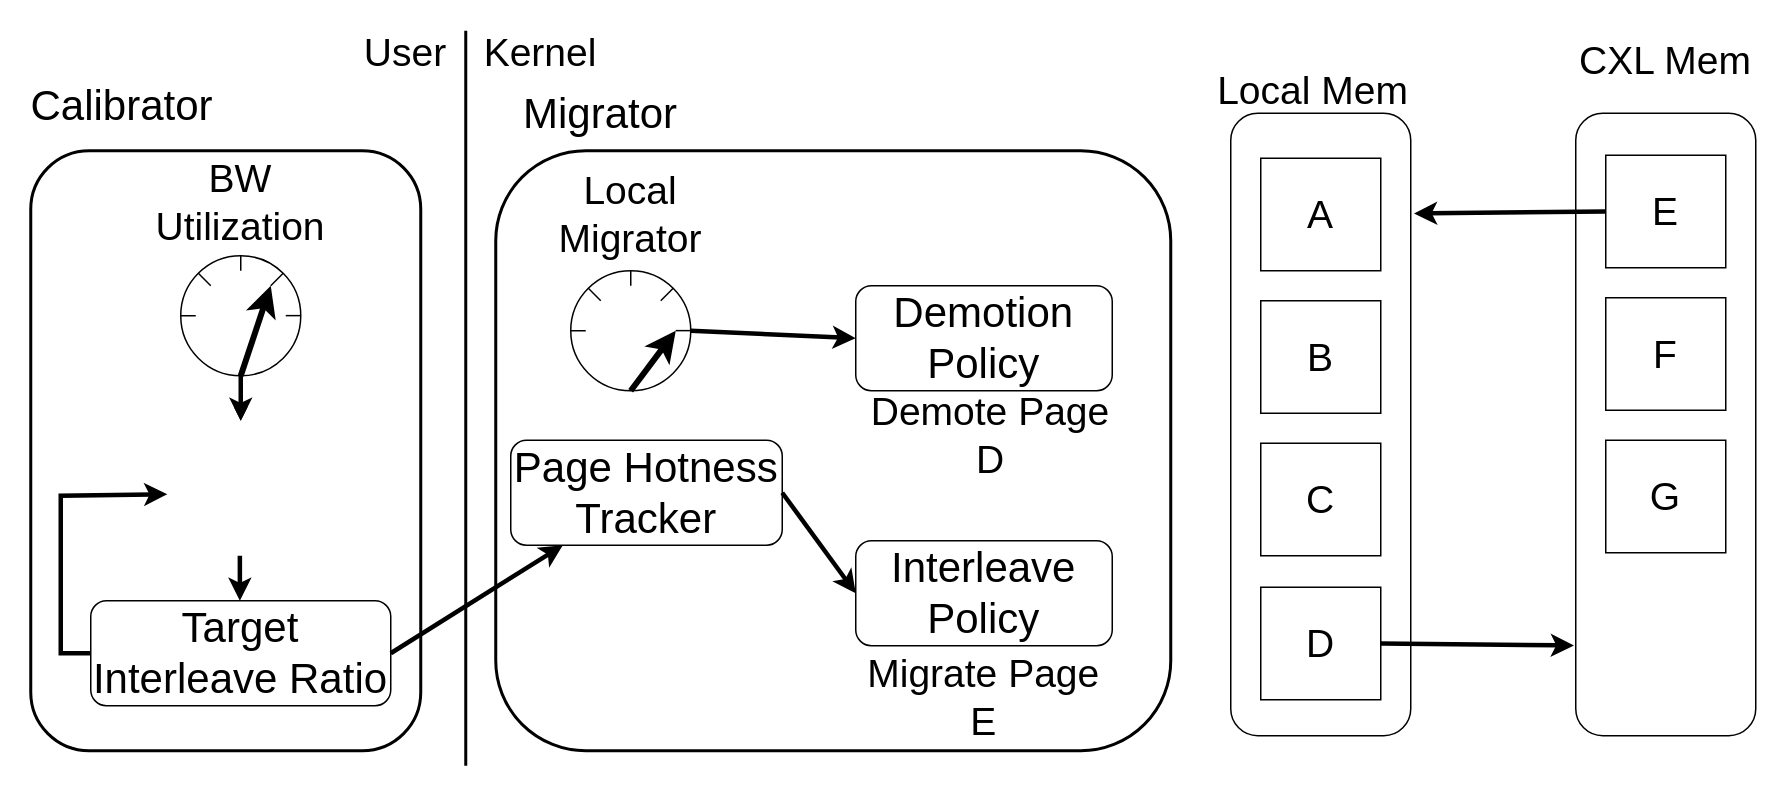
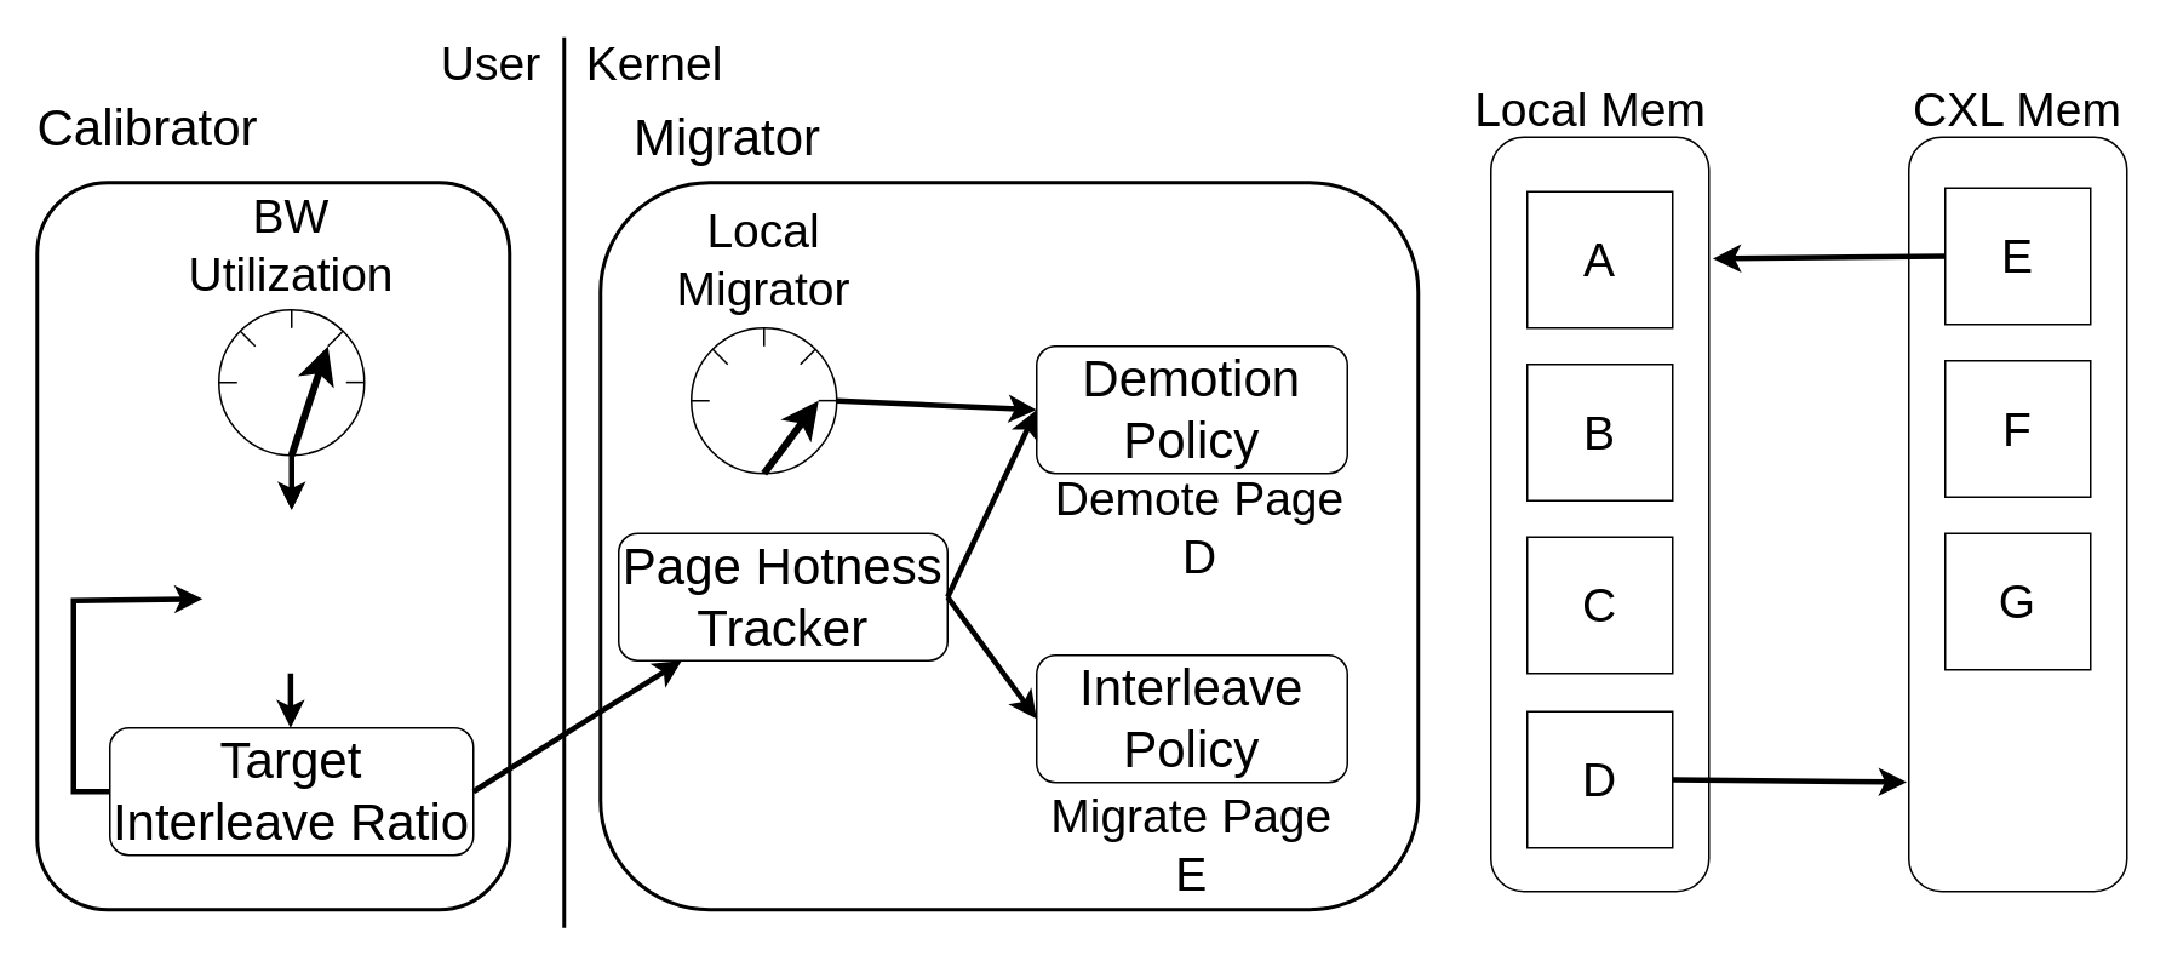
  <mxCell id="0" />
  <mxCell id="1" parent="0" />
  <mxCell id="2" value="" style="rounded=1;whiteSpace=wrap;html=1;strokeWidth=2;" vertex="1" parent="1"><mxGeometry x="330" y="100" width="450" height="400" as="geometry" /></mxCell>
  <mxCell id="3" value="" style="rounded=1;whiteSpace=wrap;html=1;fillColor=default;strokeWidth=2;" vertex="1" parent="1"><mxGeometry x="20" y="100" width="260" height="400" as="geometry" /></mxCell>
  <mxCell id="4" value="" style="edgeStyle=orthogonalEdgeStyle;rounded=0;orthogonalLoop=1;jettySize=auto;html=1;" edge="1" parent="1" source="5" target="7"><mxGeometry relative="1" as="geometry" /></mxCell>
  <mxCell id="5" value="" style="ellipse;whiteSpace=wrap;html=1;aspect=fixed;" vertex="1" parent="1"><mxGeometry x="120" y="170" width="80" height="80" as="geometry" /></mxCell>
  <mxCell id="6" value="" style="endArrow=classic;html=1;rounded=0;exitX=0.5;exitY=1;exitDx=0;exitDy=0;startSize=6;endSize=8;strokeWidth=4;" edge="1" parent="1" source="5"><mxGeometry width="50" height="50" relative="1" as="geometry"><mxPoint x="310" y="440" as="sourcePoint" /><mxPoint x="180" y="190" as="targetPoint" /></mxGeometry></mxCell>
  <mxCell id="7" value="" style="shape=image;html=1;verticalAlign=top;verticalLabelPosition=bottom;labelBackgroundColor=#ffffff;imageAspect=0;aspect=fixed;image=https://cdn2.iconfinder.com/data/icons/boxicons-regular-vol-1/24/bx-brain-128.png" vertex="1" parent="1"><mxGeometry x="111" y="280" width="98" height="98" as="geometry" /></mxCell>
  <mxCell id="8" value="&lt;font style=&quot;font-size: 28px;&quot;&gt;Target Interleave Ratio&lt;/font&gt;" style="rounded=1;whiteSpace=wrap;html=1;" vertex="1" parent="1"><mxGeometry x="60" y="400" width="200" height="70" as="geometry" /></mxCell>
  <mxCell id="9" value="&lt;font style=&quot;font-size: 26px;&quot;&gt;BW Utilization&lt;/font&gt;" style="text;html=1;align=center;verticalAlign=middle;whiteSpace=wrap;rounded=0;" vertex="1" parent="1"><mxGeometry x="105" y="120" width="110" height="30" as="geometry" /></mxCell>
  <mxCell id="10" value="" style="endArrow=classic;html=1;rounded=0;exitX=0.5;exitY=1;exitDx=0;exitDy=0;entryX=0.5;entryY=0;entryDx=0;entryDy=0;strokeWidth=3;" edge="1" parent="1" source="5" target="7"><mxGeometry width="50" height="50" relative="1" as="geometry"><mxPoint x="220" y="420" as="sourcePoint" /><mxPoint x="270" y="370" as="targetPoint" /><Array as="points"><mxPoint x="160" y="270" /></Array></mxGeometry></mxCell>
  <mxCell id="11" value="" style="endArrow=none;html=1;rounded=0;entryX=0;entryY=0.5;entryDx=0;entryDy=0;" edge="1" parent="1" target="5"><mxGeometry width="50" height="50" relative="1" as="geometry"><mxPoint x="130" y="210" as="sourcePoint" /><mxPoint x="270" y="370" as="targetPoint" /></mxGeometry></mxCell>
  <mxCell id="12" value="" style="endArrow=none;html=1;rounded=0;entryX=0;entryY=0;entryDx=0;entryDy=0;" edge="1" parent="1" target="5"><mxGeometry width="50" height="50" relative="1" as="geometry"><mxPoint x="140" y="190" as="sourcePoint" /><mxPoint x="130" y="190" as="targetPoint" /></mxGeometry></mxCell>
  <mxCell id="13" value="" style="endArrow=none;html=1;rounded=0;entryX=0.5;entryY=0;entryDx=0;entryDy=0;exitX=0.5;exitY=0.125;exitDx=0;exitDy=0;exitPerimeter=0;" edge="1" parent="1" source="5" target="5"><mxGeometry width="50" height="50" relative="1" as="geometry"><mxPoint x="170" y="180" as="sourcePoint" /><mxPoint x="160" y="180" as="targetPoint" /></mxGeometry></mxCell>
  <mxCell id="14" value="" style="endArrow=none;html=1;rounded=0;entryX=0;entryY=0.5;entryDx=0;entryDy=0;" edge="1" parent="1"><mxGeometry width="50" height="50" relative="1" as="geometry"><mxPoint x="200" y="209.92" as="sourcePoint" /><mxPoint x="190" y="209.92" as="targetPoint" /></mxGeometry></mxCell>
  <mxCell id="15" value="" style="endArrow=none;html=1;rounded=0;exitX=1;exitY=0;exitDx=0;exitDy=0;entryX=0.75;entryY=0.25;entryDx=0;entryDy=0;entryPerimeter=0;" edge="1" parent="1" source="5" target="5"><mxGeometry width="50" height="50" relative="1" as="geometry"><mxPoint x="190" y="188" as="sourcePoint" /><mxPoint x="210" y="200" as="targetPoint" /></mxGeometry></mxCell>
  <mxCell id="16" value="" style="endArrow=classic;html=1;rounded=0;exitX=0.5;exitY=1;exitDx=0;exitDy=0;entryX=0.5;entryY=0;entryDx=0;entryDy=0;strokeWidth=3;" edge="1" parent="1"><mxGeometry width="50" height="50" relative="1" as="geometry"><mxPoint x="159.41" y="370" as="sourcePoint" /><mxPoint x="159.41" y="400" as="targetPoint" /><Array as="points"><mxPoint x="159.41" y="390" /></Array></mxGeometry></mxCell>
  <mxCell id="17" value="" style="endArrow=classic;html=1;rounded=0;exitX=0;exitY=0.5;exitDx=0;exitDy=0;entryX=0;entryY=0.5;entryDx=0;entryDy=0;strokeWidth=3;" edge="1" parent="1" source="8" target="7"><mxGeometry width="50" height="50" relative="1" as="geometry"><mxPoint x="230" y="220" as="sourcePoint" /><mxPoint x="280" y="170" as="targetPoint" /><Array as="points"><mxPoint x="40" y="435" /><mxPoint x="40" y="380" /><mxPoint x="40" y="330" /></Array></mxGeometry></mxCell>
  <mxCell id="18" value="&lt;font style=&quot;font-size: 28px;&quot;&gt;Calibrator&lt;/font&gt;" style="text;html=1;align=center;verticalAlign=middle;whiteSpace=wrap;rounded=0;" vertex="1" parent="1"><mxGeometry x="51" y="55" width="60" height="30" as="geometry" /></mxCell>
  <mxCell id="19" value="" style="ellipse;whiteSpace=wrap;html=1;aspect=fixed;" vertex="1" parent="1"><mxGeometry x="380" y="180" width="80" height="80" as="geometry" /></mxCell>
  <mxCell id="20" value="" style="endArrow=classic;html=1;rounded=0;exitX=0.5;exitY=1;exitDx=0;exitDy=0;startSize=6;endSize=8;strokeWidth=4;entryX=0.875;entryY=0.5;entryDx=0;entryDy=0;entryPerimeter=0;" edge="1" parent="1" source="19" target="19"><mxGeometry width="50" height="50" relative="1" as="geometry"><mxPoint x="570" y="450" as="sourcePoint" /><mxPoint x="430" y="220" as="targetPoint" /></mxGeometry></mxCell>
  <mxCell id="21" value="" style="endArrow=none;html=1;rounded=0;entryX=0;entryY=0.5;entryDx=0;entryDy=0;" edge="1" parent="1" target="19"><mxGeometry width="50" height="50" relative="1" as="geometry"><mxPoint x="390" y="220" as="sourcePoint" /><mxPoint x="530" y="380" as="targetPoint" /></mxGeometry></mxCell>
  <mxCell id="22" value="" style="endArrow=none;html=1;rounded=0;entryX=0;entryY=0;entryDx=0;entryDy=0;" edge="1" parent="1" target="19"><mxGeometry width="50" height="50" relative="1" as="geometry"><mxPoint x="400" y="200" as="sourcePoint" /><mxPoint x="390" y="200" as="targetPoint" /></mxGeometry></mxCell>
  <mxCell id="23" value="" style="endArrow=none;html=1;rounded=0;entryX=0.5;entryY=0;entryDx=0;entryDy=0;exitX=0.5;exitY=0.125;exitDx=0;exitDy=0;exitPerimeter=0;" edge="1" parent="1" source="19" target="19"><mxGeometry width="50" height="50" relative="1" as="geometry"><mxPoint x="430" y="190" as="sourcePoint" /><mxPoint x="420" y="190" as="targetPoint" /></mxGeometry></mxCell>
  <mxCell id="24" value="" style="endArrow=none;html=1;rounded=0;entryX=0;entryY=0.5;entryDx=0;entryDy=0;" edge="1" parent="1"><mxGeometry width="50" height="50" relative="1" as="geometry"><mxPoint x="460" y="219.92" as="sourcePoint" /><mxPoint x="450" y="219.92" as="targetPoint" /></mxGeometry></mxCell>
  <mxCell id="25" value="" style="endArrow=none;html=1;rounded=0;exitX=1;exitY=0;exitDx=0;exitDy=0;entryX=0.75;entryY=0.25;entryDx=0;entryDy=0;entryPerimeter=0;" edge="1" parent="1" source="19" target="19"><mxGeometry width="50" height="50" relative="1" as="geometry"><mxPoint x="450" y="198" as="sourcePoint" /><mxPoint x="470" y="210" as="targetPoint" /></mxGeometry></mxCell>
  <mxCell id="26" value="&lt;font style=&quot;font-size: 26px;&quot;&gt;Local Migrator&lt;/font&gt;" style="text;html=1;align=center;verticalAlign=middle;whiteSpace=wrap;rounded=0;" vertex="1" parent="1"><mxGeometry x="390" y="127.5" width="60" height="30" as="geometry" /></mxCell>
  <mxCell id="27" value="&lt;font style=&quot;font-size: 28px;&quot;&gt;Page Hotness Tracker&lt;/font&gt;" style="rounded=1;whiteSpace=wrap;html=1;" vertex="1" parent="1"><mxGeometry x="340" y="293" width="181" height="70" as="geometry" /></mxCell>
  <mxCell id="28" value="&lt;font style=&quot;font-size: 28px;&quot;&gt;Demotion Policy&lt;/font&gt;" style="rounded=1;whiteSpace=wrap;html=1;" vertex="1" parent="1"><mxGeometry x="570" y="190" width="171" height="70" as="geometry" /></mxCell>
  <mxCell id="29" value="&lt;font style=&quot;font-size: 28px;&quot;&gt;Interleave Policy&lt;/font&gt;" style="rounded=1;whiteSpace=wrap;html=1;" vertex="1" parent="1"><mxGeometry x="570" y="360" width="171" height="70" as="geometry" /></mxCell>
  <mxCell id="30" value="&lt;div&gt;&lt;font style=&quot;font-size: 26px;&quot;&gt;Kernel&lt;/font&gt;&lt;/div&gt;" style="text;html=1;align=center;verticalAlign=middle;whiteSpace=wrap;rounded=0;" vertex="1" parent="1"><mxGeometry x="330" width="60" height="30" as="geometry" y="20" /></mxCell>
  <mxCell id="31" value="" style="endArrow=classic;html=1;rounded=0;exitX=1;exitY=0.5;exitDx=0;exitDy=0;entryX=0;entryY=0.5;entryDx=0;entryDy=0;strokeWidth=3;" edge="1" parent="1" source="19" target="28"><mxGeometry width="50" height="50" relative="1" as="geometry"><mxPoint x="450" y="460" as="sourcePoint" /><mxPoint x="500" y="410" as="targetPoint" /></mxGeometry></mxCell>
+ <mxCell id="32" value="" style="endArrow=classic;html=1;rounded=0;exitX=1;exitY=0.5;exitDx=0;exitDy=0;entryX=0;entryY=0.5;entryDx=0;entryDy=0;strokeWidth=3;" edge="1" parent="1" source="27" target="28"><mxGeometry width="50" height="50" relative="1" as="geometry"><mxPoint x="450" y="460" as="sourcePoint" /><mxPoint x="500" y="410" as="targetPoint" /></mxGeometry></mxCell>
  <mxCell id="33" value="" style="endArrow=classic;html=1;rounded=0;exitX=1;exitY=0.5;exitDx=0;exitDy=0;entryX=0;entryY=0.5;entryDx=0;entryDy=0;strokeWidth=3;" edge="1" parent="1" source="27" target="29"><mxGeometry width="50" height="50" relative="1" as="geometry"><mxPoint x="450" y="460" as="sourcePoint" /><mxPoint x="500" y="410" as="targetPoint" /></mxGeometry></mxCell>
  <mxCell id="34" value="" style="endArrow=classic;html=1;rounded=0;exitX=1;exitY=0.5;exitDx=0;exitDy=0;strokeWidth=3;" edge="1" parent="1" source="8" target="27"><mxGeometry width="50" height="50" relative="1" as="geometry"><mxPoint x="500" y="460" as="sourcePoint" /><mxPoint x="550" y="410" as="targetPoint" /></mxGeometry></mxCell>
  <mxCell id="35" value="&lt;font style=&quot;font-size: 26px;&quot;&gt;Demote Page&lt;br&gt;&lt;font&gt;D&lt;/font&gt;&lt;/font&gt;" style="text;html=1;align=center;verticalAlign=middle;whiteSpace=wrap;rounded=0;" vertex="1" parent="1"><mxGeometry x="572.88" y="275" width="174.25" height="30" as="geometry" /></mxCell>
  <mxCell id="36" value="&lt;font style=&quot;font-size: 26px;&quot;&gt;Migrate Page&lt;br&gt;&lt;font&gt;E&lt;/font&gt;&lt;/font&gt;" style="text;html=1;align=center;verticalAlign=middle;whiteSpace=wrap;rounded=0;" vertex="1" parent="1"><mxGeometry x="572.88" y="450" width="165.25" height="30" as="geometry" /></mxCell>
  <mxCell id="37" value="" style="rounded=1;whiteSpace=wrap;html=1;" vertex="1" parent="1"><mxGeometry x="820" y="75" width="120" height="415" as="geometry" /></mxCell>
  <mxCell id="38" value="" style="rounded=1;whiteSpace=wrap;html=1;" vertex="1" parent="1"><mxGeometry x="1050" y="75" width="120" height="415" as="geometry" /></mxCell>
  <mxCell id="39" value="&lt;font style=&quot;font-size: 26px;&quot;&gt;Local Mem&lt;/font&gt;" style="text;html=1;align=center;verticalAlign=middle;whiteSpace=wrap;rounded=0;" vertex="1" parent="1"><mxGeometry x="810" y="45" width="130" height="30" as="geometry" /></mxCell>
- <mxCell id="40" value="&lt;font style=&quot;font-size: 26px;&quot;&gt;CXL Mem&lt;/font&gt;" style="text;html=1;align=center;verticalAlign=middle;whiteSpace=wrap;rounded=0;" vertex="1" parent="1"><mxGeometry x="1050" y="25" width="120" height="30" as="geometry" /></mxCell>
+ <mxCell id="40" value="&lt;font style=&quot;font-size: 26px;&quot;&gt;CXL Mem&lt;/font&gt;" style="text;html=1;align=center;verticalAlign=middle;whiteSpace=wrap;rounded=0;" vertex="1" parent="1"><mxGeometry x="1050" y="45" width="120" height="30" as="geometry" /></mxCell>
  <mxCell id="41" value="&lt;font style=&quot;font-size: 26px;&quot;&gt;A&lt;/font&gt;" style="rounded=0;whiteSpace=wrap;html=1;" vertex="1" parent="1"><mxGeometry x="840" y="105" width="80" height="75" as="geometry" /></mxCell>
  <mxCell id="42" value="&lt;font style=&quot;font-size: 26px;&quot;&gt;B&lt;/font&gt;" style="rounded=0;whiteSpace=wrap;html=1;" vertex="1" parent="1"><mxGeometry x="840" y="200" width="80" height="75" as="geometry" /></mxCell>
  <mxCell id="43" value="&lt;font style=&quot;font-size: 26px;&quot;&gt;C&lt;/font&gt;" style="rounded=0;whiteSpace=wrap;html=1;" vertex="1" parent="1"><mxGeometry x="840" y="295" width="80" height="75" as="geometry" /></mxCell>
  <mxCell id="44" value="&lt;font style=&quot;font-size: 26px;&quot;&gt;E&lt;/font&gt;" style="rounded=0;whiteSpace=wrap;html=1;" vertex="1" parent="1"><mxGeometry x="1070" y="103" width="80" height="75" as="geometry" /></mxCell>
  <mxCell id="45" value="&lt;font style=&quot;font-size: 26px;&quot;&gt;F&lt;/font&gt;" style="rounded=0;whiteSpace=wrap;html=1;" vertex="1" parent="1"><mxGeometry x="1070" y="198" width="80" height="75" as="geometry" /></mxCell>
  <mxCell id="46" value="&lt;font style=&quot;font-size: 26px;&quot;&gt;G&lt;/font&gt;" style="rounded=0;whiteSpace=wrap;html=1;" vertex="1" parent="1"><mxGeometry x="1070" y="293" width="80" height="75" as="geometry" /></mxCell>
  <mxCell id="47" value="" style="shape=image;verticalLabelPosition=bottom;labelBackgroundColor=default;verticalAlign=top;aspect=fixed;imageAspect=0;image=https://thumbs.dreamstime.com/b/black-isolated-outline-icon-flame-fire-white-background-line-bonfire-132930160.jpg;clipPath=inset(19.67% 27.67% 19.33% 27.33%);" vertex="1" parent="1"><mxGeometry x="830" y="85" width="36.89" height="50" as="geometry" /></mxCell>
  <mxCell id="48" value="" style="shape=image;verticalLabelPosition=bottom;labelBackgroundColor=default;verticalAlign=top;aspect=fixed;imageAspect=0;image=https://thumbs.dreamstime.com/b/black-isolated-outline-icon-flame-fire-white-background-line-bonfire-132930160.jpg;clipPath=inset(19.67% 27.67% 19.33% 27.33%);" vertex="1" parent="1"><mxGeometry x="830" y="185" width="36.89" height="50" as="geometry" /></mxCell>
  <mxCell id="49" value="" style="shape=image;verticalLabelPosition=bottom;labelBackgroundColor=default;verticalAlign=top;aspect=fixed;imageAspect=0;image=https://thumbs.dreamstime.com/b/black-isolated-outline-icon-flame-fire-white-background-line-bonfire-132930160.jpg;clipPath=inset(19.67% 27.67% 19.33% 27.33%);" vertex="1" parent="1"><mxGeometry x="1060" y="85" width="36.89" height="50" as="geometry" /></mxCell>
  <mxCell id="50" value="" style="shape=image;verticalLabelPosition=bottom;labelBackgroundColor=default;verticalAlign=top;aspect=fixed;imageAspect=0;image=https://thumbs.dreamstime.com/b/black-isolated-outline-icon-flame-fire-white-background-line-bonfire-132930160.jpg;clipPath=inset(19.67% 27.67% 19.33% 27.33%);" vertex="1" parent="1"><mxGeometry x="1060" y="178" width="36.89" height="50" as="geometry" /></mxCell>
  <mxCell id="51" value="" style="shape=image;verticalLabelPosition=bottom;labelBackgroundColor=default;verticalAlign=top;aspect=fixed;imageAspect=0;image=https://thumbs.dreamstime.com/b/black-isolated-outline-icon-flame-fire-white-background-line-bonfire-132930160.jpg;clipPath=inset(19.67% 27.67% 19.33% 27.33%);" vertex="1" parent="1"><mxGeometry x="1060" y="279" width="36.89" height="50" as="geometry" /></mxCell>
  <mxCell id="52" value="" style="shape=image;verticalLabelPosition=bottom;labelBackgroundColor=default;verticalAlign=top;aspect=fixed;imageAspect=0;image=https://i.pinimg.com/564x/ac/8a/a3/ac8aa3dfcd7c374a0f8a327ffd095109.jpg;" vertex="1" parent="1"><mxGeometry x="823.93" y="279" width="49.03" height="54" as="geometry" /></mxCell>
  <mxCell id="53" value="&lt;font style=&quot;font-size: 28px;&quot;&gt;Migrator&lt;/font&gt;" style="text;html=1;align=center;verticalAlign=middle;whiteSpace=wrap;rounded=0;" vertex="1" parent="1"><mxGeometry x="370" y="60" width="60" height="30" as="geometry" /></mxCell>
  <mxCell id="54" value="" style="endArrow=classic;html=1;rounded=0;exitX=0;exitY=0.5;exitDx=0;exitDy=0;entryX=1.018;entryY=0.161;entryDx=0;entryDy=0;entryPerimeter=0;strokeWidth=3;" edge="1" parent="1" source="44" target="37"><mxGeometry width="50" height="50" relative="1" as="geometry"><mxPoint x="670" y="255" as="sourcePoint" /><mxPoint x="720" y="205" as="targetPoint" /></mxGeometry></mxCell>
  <mxCell id="55" value="&lt;font style=&quot;font-size: 26px;&quot;&gt;D&lt;/font&gt;" style="rounded=0;whiteSpace=wrap;html=1;" vertex="1" parent="1"><mxGeometry x="840" y="391" width="80" height="75" as="geometry" /></mxCell>
  <mxCell id="56" value="" style="shape=image;verticalLabelPosition=bottom;labelBackgroundColor=default;verticalAlign=top;aspect=fixed;imageAspect=0;image=https://i.pinimg.com/564x/ac/8a/a3/ac8aa3dfcd7c374a0f8a327ffd095109.jpg;" vertex="1" parent="1"><mxGeometry x="823.93" y="375" width="49.03" height="54" as="geometry" /></mxCell>
  <mxCell id="57" value="" style="endArrow=classic;html=1;rounded=0;entryX=-0.01;entryY=0.855;entryDx=0;entryDy=0;entryPerimeter=0;exitX=1;exitY=0.5;exitDx=0;exitDy=0;strokeWidth=3;" edge="1" parent="1" source="55" target="38"><mxGeometry width="50" height="50" relative="1" as="geometry"><mxPoint x="670" y="255" as="sourcePoint" /><mxPoint x="720" y="205" as="targetPoint" /></mxGeometry></mxCell>
  <mxCell id="58" value="" style="endArrow=none;html=1;rounded=0;strokeWidth=2;" edge="1" parent="1"><mxGeometry width="50" height="50" relative="1" as="geometry"><mxPoint x="310" y="510" as="sourcePoint" /><mxPoint x="310" as="targetPoint" y="20" /></mxGeometry></mxCell>
  <mxCell id="59" value="&lt;font style=&quot;font-size: 26px;&quot;&gt;User&lt;/font&gt;" style="text;html=1;align=center;verticalAlign=middle;whiteSpace=wrap;rounded=0;movable=1;resizable=1;rotatable=1;deletable=1;editable=1;locked=0;connectable=1;" vertex="1" parent="1"><mxGeometry x="240" width="60" height="30" as="geometry" y="20" /></mxCell>
